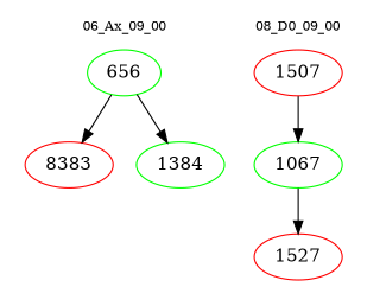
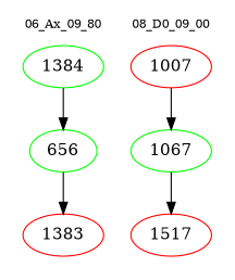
  digraph {
    node [color=green]
    edge [color=black]
    n1 [label=656]
-   n2 [color=red label=8383]
+   n2 [color=red label=1383]
    n3 [label=1384]
    n4 [label=1067]
-   n5 [color=red label=1527]
-   n6 [color=red label=1507]
+   n5 [color=red label=1517]
+   n6 [color=red label=1007]
    subgraph cluster_1 {
      color=white
      fontsize=10
-     label="06_Ax_09_00"
+     label="06_Ax_09_80"
      n1
      n2
      n3
    }
    subgraph cluster_2 {
      color=white
      fontsize=10
      label="08_D0_09_00"
      n4
      n5
      n6
    }
    n1 -> n2
-   n1 -> n3
+   n3 -> n1
    n4 -> n5
    n6 -> n4
  }
